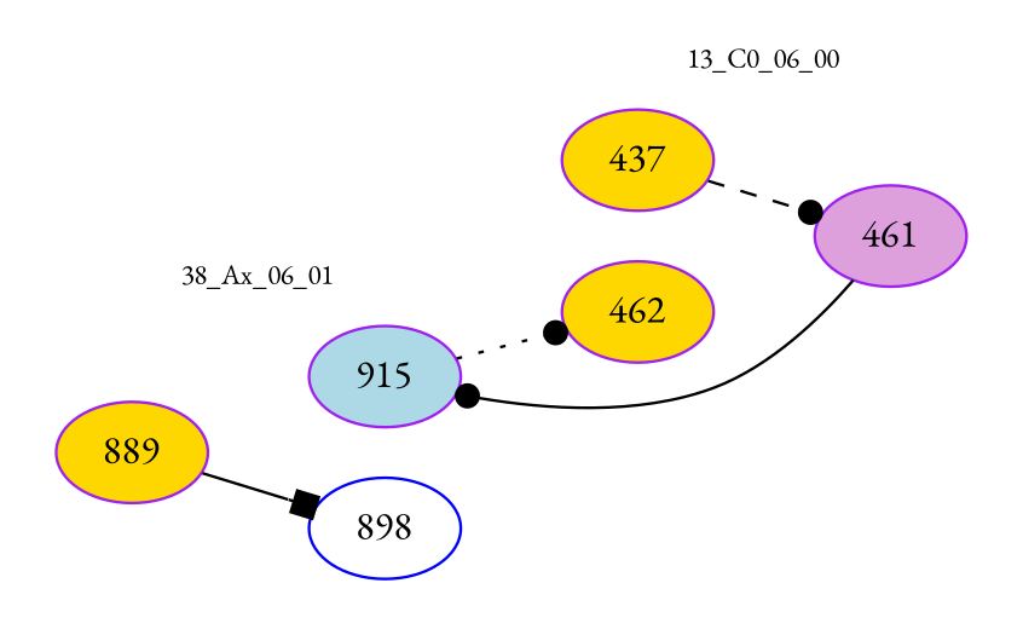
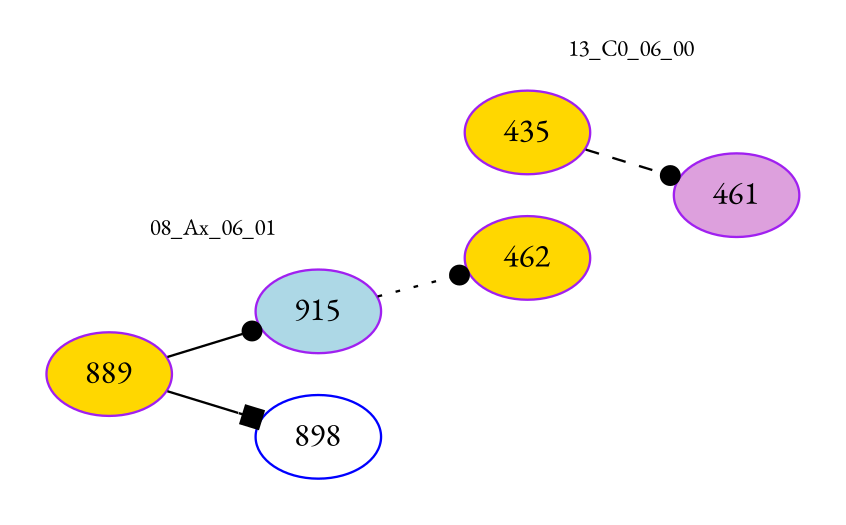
  digraph {
    fontname="EB Garamond"
    rankdir=LR
    node [color=purple fillcolor=gold fontname="EB Garamond" style=filled]
    edge [arrowhead=dot color=black fontname="EB Garamond" style=solid]
    n1 [label=889]
    n2 [color=blue fillcolor=white label=898]
    n3 [fillcolor=lightblue label=915]
-   n4 [label=437]
+   n4 [label=435]
    n5 [label=462]
    n6 [fillcolor=plum label=461]
    subgraph cluster_1 {
      color=white
      fontsize=10
-     label="38_Ax_06_01"
+     label="08_Ax_06_01"
      n1
      n2
      n3
    }
    subgraph cluster_2 {
      color=white
      fontsize=10
      label="13_C0_06_00"
      n4
      n5
      n6
    }
    n1 -> n2 [arrowhead=box]
-   n6 -> n3
+   n1 -> n3
    n3 -> n5 [style=dotted]
    n4 -> n6 [style=dashed]
  }
